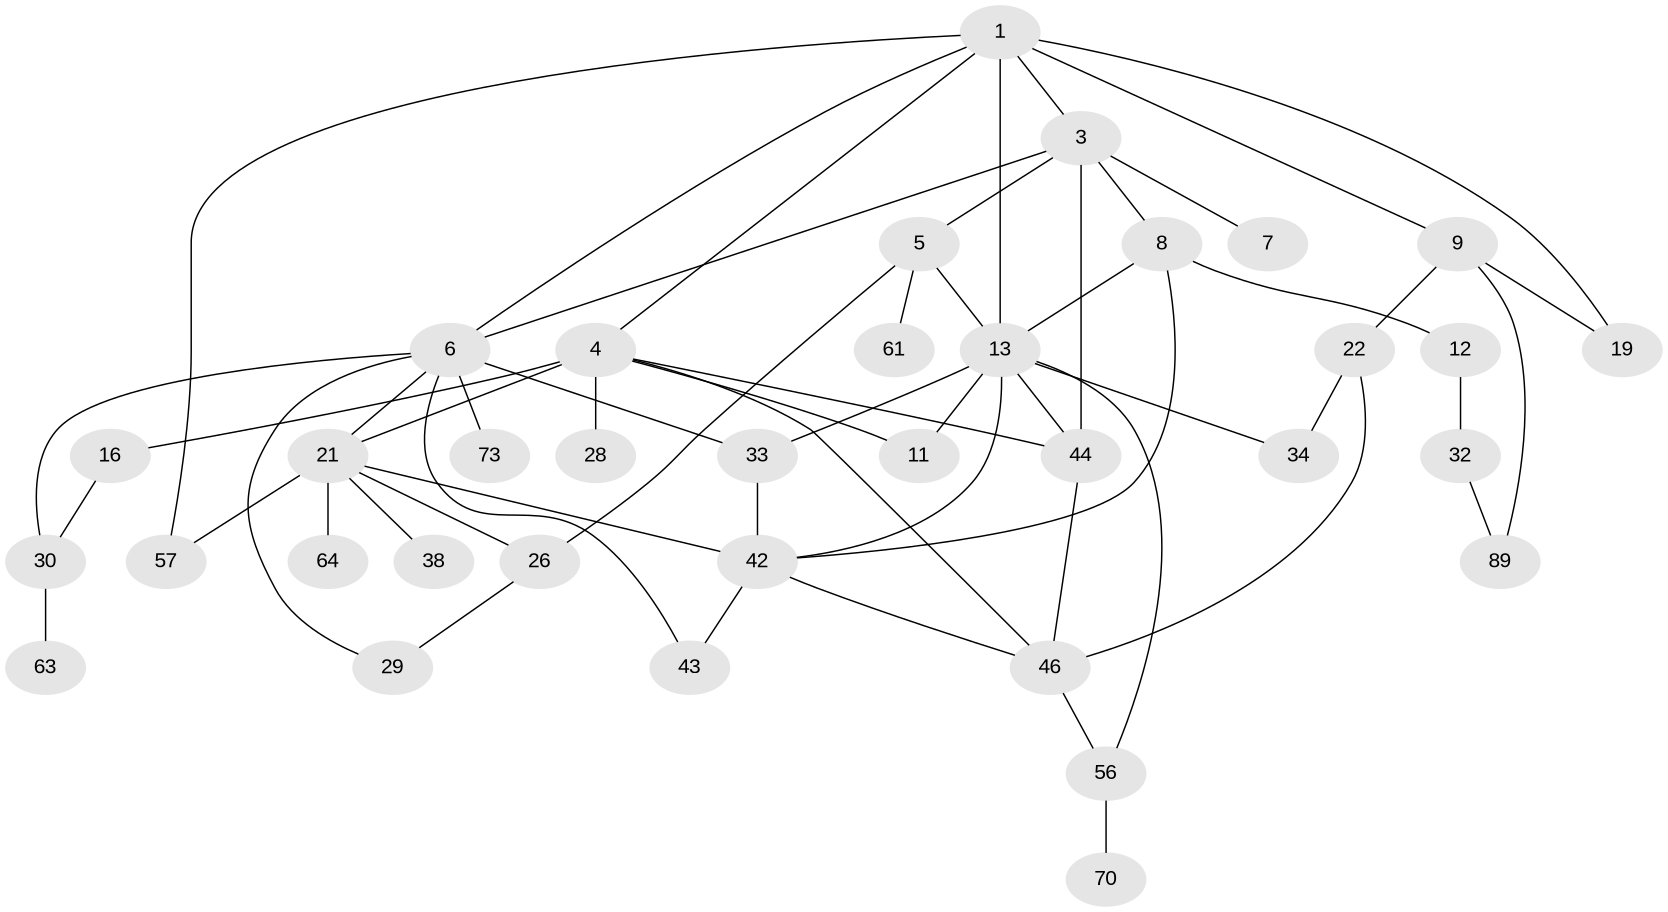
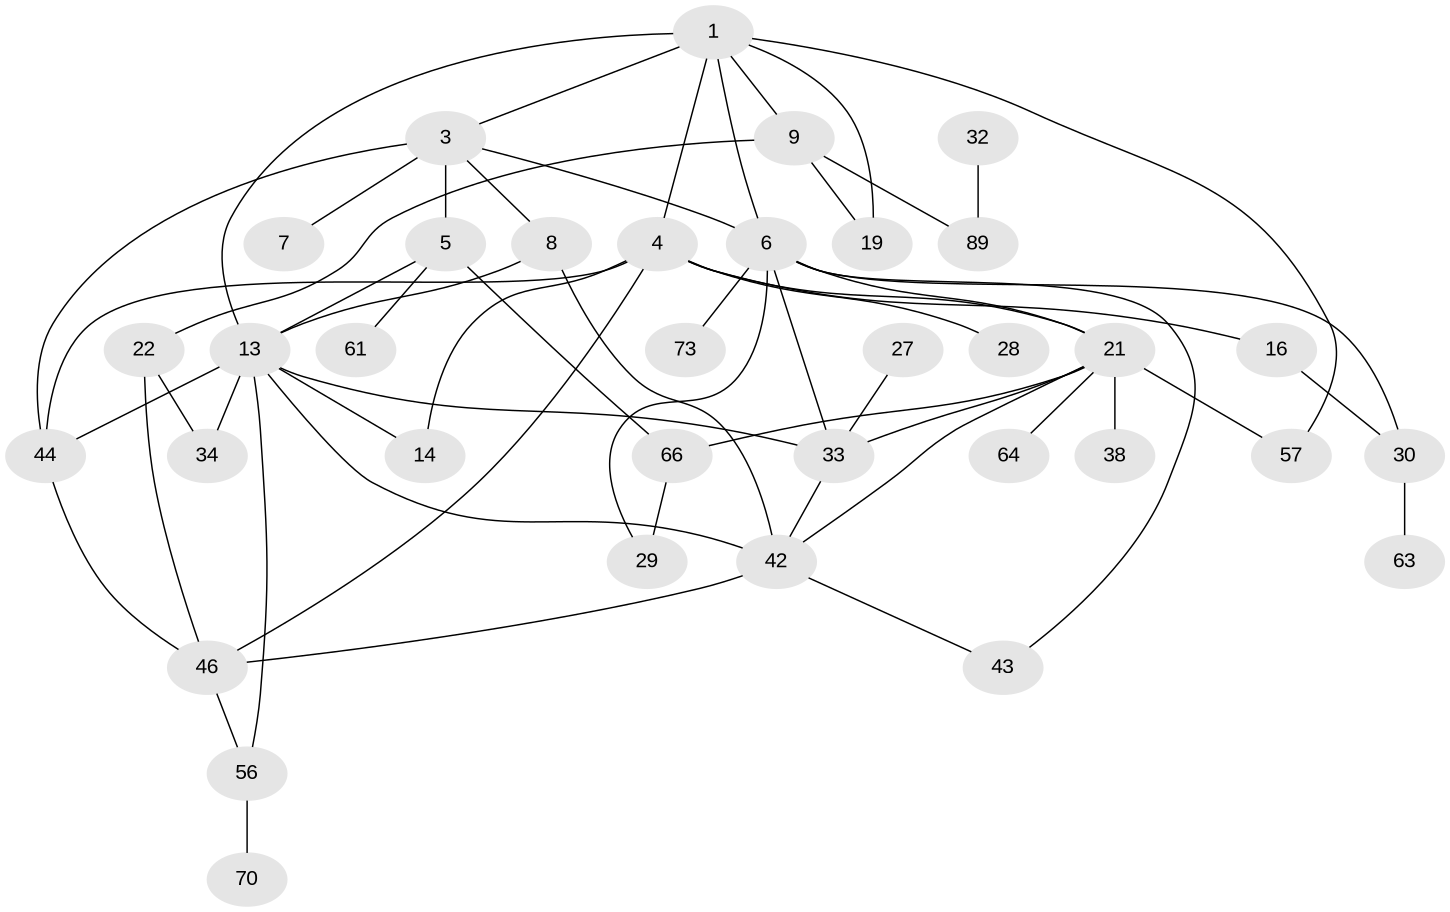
  graph {
    fontname="Liberation Sans"
    node [color=gray90 fontname="Liberation Sans" style=filled]
    edge [fontname="Liberation Sans"]
    1 [super="+2"]
    3 [super="+72+53"]
    4 [super="+20+25+10"]
    6 [super="+23+11"]
    9
    13 [super="+37+49"]
    19 [super="+68"]
    57
    5 [super="+45+17"]
    7
    8
    44 [super="+55"]
-   14 [super="+54+48" label=11]
+   14 [super="+54+48"]
    16
    21 [super="+50"]
    28
    46 [super="+71"]
    29 [super="+41+60"]
    30
    33 [super="+40"]
    43
    73
    22 [super="+35"]
    n24 [label=89 super="+59"]
    56
    42 [super="+52"]
    34
-   26
+   26 [label=66]
    61
-   12
    38
    64
    63
    70
    32
+   27
    1 -- 3
    1 -- 4
    1 -- 6
    1 -- 9
    1 -- 13
    1 -- 19
    1 -- 57
    3 -- 6
    3 -- 5 [weight=2]
    3 -- 7
    3 -- 8
    3 -- 44
    4 -- 44 [weight=2]
    4 -- 14 [weight=2]
    4 -- 16
    4 -- 21 [weight=2]
    4 -- 28
    4 -- 46
    6 -- 21
    6 -- 29
    6 -- 30
    6 -- 33
    6 -- 43
    6 -- 73
    9 -- 19
    9 -- 22
    9 -- n24
    13 -- 44
    13 -- 14
    13 -- 33
    13 -- 56
    13 -- 42
    13 -- 34
    5 -- 13 [weight=2]
    5 -- 26
    5 -- 61
    8 -- 13
    8 -- 42
-   8 -- 12
    44 -- 46
    16 -- 30
    21 -- 57
+   21 -- 33
    21 -- 42
    21 -- 26
    21 -- 38
    21 -- 64
    46 -- 56
    30 -- 63
    33 -- 42
    22 -- 46
    22 -- 34
    56 -- 70
    42 -- 46
    42 -- 43
    26 -- 29
-   12 -- 32
    32 -- n24
+   27 -- 33
  }
